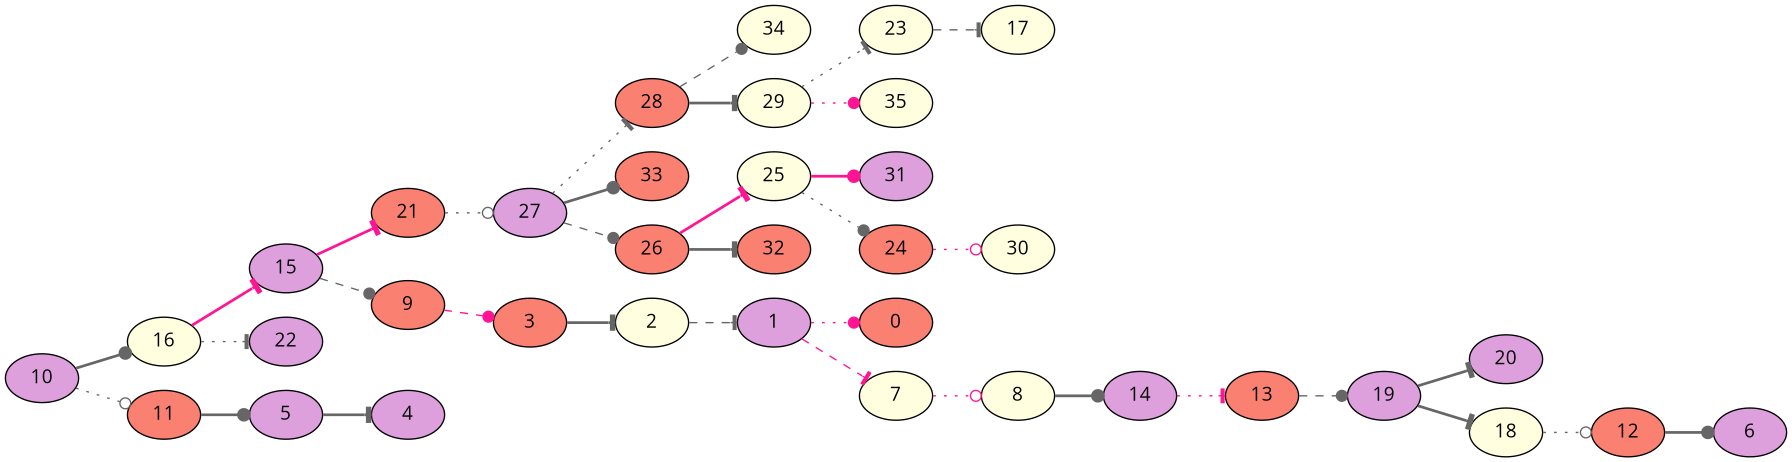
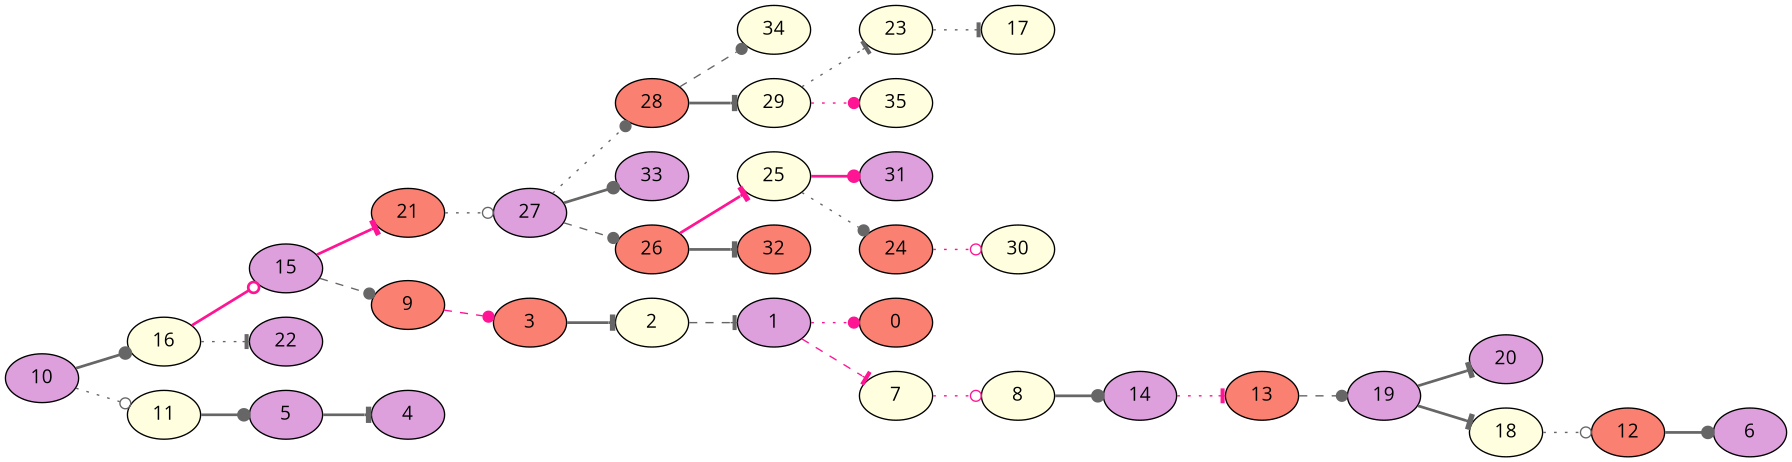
  digraph {
    fontname="Open Sans"
    rankdir=LR
    node [fillcolor=plum fontname="Open Sans" style=filled]
    edge [arrowhead=tee color=gray40 fontname="Open Sans" style=bold]
    n1 [label=10]
    n2 [fillcolor=lightyellow label=16]
-   n3 [fillcolor=salmon label=11]
+   n3 [fillcolor=lightyellow label=11]
    n4 [label=15]
    n5 [label=22]
    n6 [label=5]
    n7 [fillcolor=salmon label=21]
    n8 [fillcolor=salmon label=9]
    n9 [label=27]
    n10 [fillcolor=salmon label=3]
    n11 [fillcolor=salmon label=28]
-   n12 [fillcolor=salmon label=33]
+   n12 [label=33]
    n13 [fillcolor=salmon label=26]
    n14 [fillcolor=lightyellow label=34]
    n15 [fillcolor=lightyellow label=29]
    n16 [fillcolor=lightyellow label=25]
    n17 [fillcolor=salmon label=32]
    n18 [fillcolor=lightyellow label=23]
    n19 [fillcolor=lightyellow label=35]
    n20 [label=31]
    n21 [fillcolor=salmon label=24]
    n22 [fillcolor=lightyellow label=30]
    n23 [fillcolor=lightyellow label=17]
    n24 [label=4]
    n25 [fillcolor=lightyellow label=2]
    n26 [label=1]
    n27 [fillcolor=salmon label=0]
    n28 [fillcolor=lightyellow label=7]
    n29 [fillcolor=lightyellow label=8]
    n30 [label=14]
    n31 [fillcolor=salmon label=13]
    n32 [label=19]
    n33 [label=20]
    n34 [fillcolor=lightyellow label=18]
    n35 [fillcolor=salmon label=12]
    n36 [label=6]
    n1 -> n2 [arrowhead=dot]
    n1 -> n3 [arrowhead=odot style=dotted]
-   n2 -> n4 [color=deeppink]
+   n2 -> n4 [arrowhead=odot color=deeppink]
    n2 -> n5 [style=dotted]
    n3 -> n6 [arrowhead=dot]
    n4 -> n7 [color=deeppink]
    n4 -> n8 [arrowhead=dot style=dashed]
    n6 -> n24
    n7 -> n9 [arrowhead=odot style=dotted]
    n8 -> n10 [arrowhead=dot color=deeppink style=dashed]
-   n9 -> n11 [style=dotted]
+   n9 -> n11 [arrowhead=dot style=dotted]
    n9 -> n12 [arrowhead=dot]
    n9 -> n13 [arrowhead=dot style=dashed]
    n10 -> n25
    n11 -> n14 [arrowhead=dot style=dashed]
    n11 -> n15
    n13 -> n16 [color=deeppink]
    n13 -> n17
    n15 -> n18 [style=dotted]
    n15 -> n19 [arrowhead=dot color=deeppink style=dotted]
    n16 -> n20 [arrowhead=dot color=deeppink]
    n16 -> n21 [arrowhead=dot style=dotted]
-   n18 -> n23 [style=dashed]
+   n18 -> n23 [style=dotted]
    n21 -> n22 [arrowhead=odot color=deeppink style=dotted]
    n25 -> n26 [style=dashed]
    n26 -> n27 [arrowhead=dot color=deeppink style=dotted]
    n26 -> n28 [color=deeppink style=dashed]
    n28 -> n29 [arrowhead=odot color=deeppink style=dotted]
    n29 -> n30 [arrowhead=dot]
    n30 -> n31 [color=deeppink style=dotted]
    n31 -> n32 [arrowhead=dot style=dashed]
    n32 -> n33
    n32 -> n34
    n34 -> n35 [arrowhead=odot style=dotted]
    n35 -> n36 [arrowhead=dot]
  }
